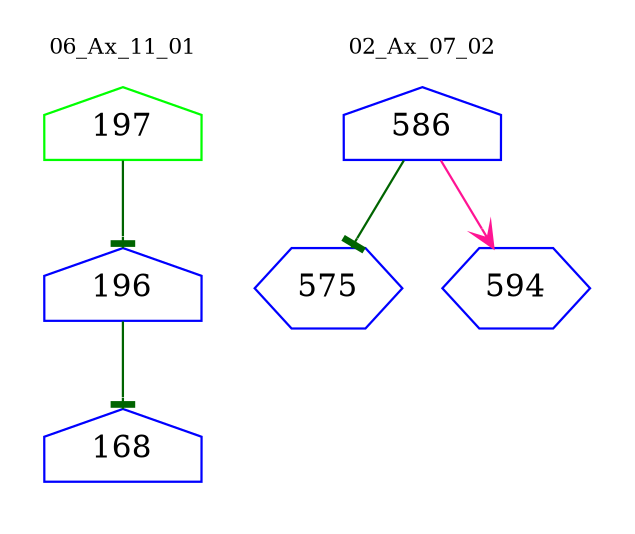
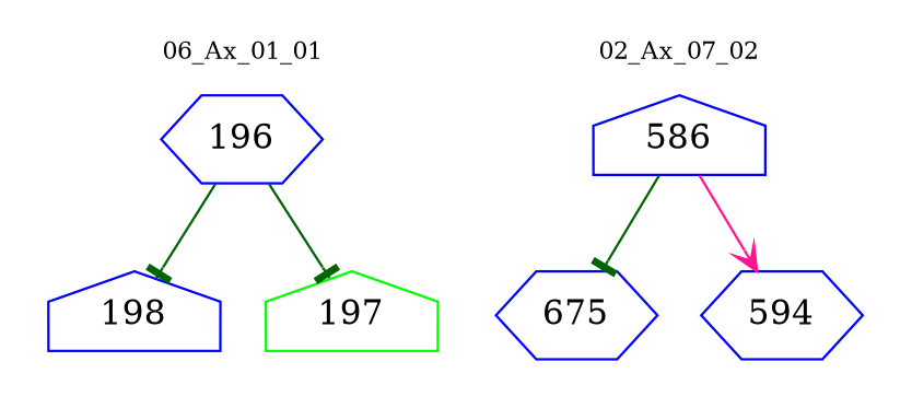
  digraph {
    node [color=blue shape=house]
    edge [arrowhead=tee color=darkgreen]
-   n1 [label=196]
-   n2 [label=168]
+   n1 [label=196 shape=hexagon]
+   n2 [label=198]
    n3 [color=green label=197]
    n4 [label=586]
-   n5 [label=575 shape=hexagon]
+   n5 [label=675 shape=hexagon]
    n6 [label=594 shape=hexagon]
    subgraph cluster_1 {
      color=white
      fontsize=10
-     label="06_Ax_11_01"
+     label="06_Ax_01_01"
      n1
      n2
      n3
    }
    subgraph cluster_2 {
      color=white
      fontsize=10
      label="02_Ax_07_02"
      n4
      n5
      n6
    }
    n1 -> n2
-   n3 -> n1
+   n1 -> n3
    n4 -> n5
    n4 -> n6 [arrowhead=vee color=deeppink]
  }
